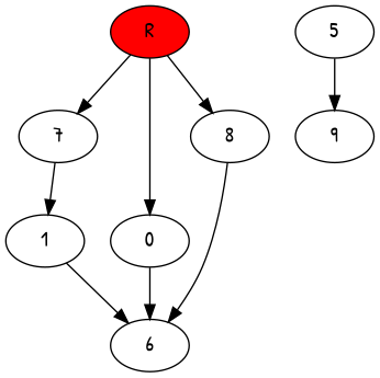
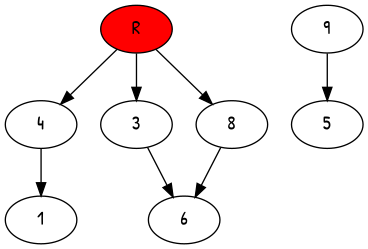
  digraph {
    fontname="Patrick Hand"
    node [fontname="Patrick Hand"]
    edge [fontname="Patrick Hand"]
    1
    6
-   7
-   3 [label=0]
+   7 [label=4]
+   3
    5
    9
    8
    R [fillcolor="#ff0000" style=filled]
-   1 -> 6
    7 -> 1
    3 -> 6
-   5 -> 9
+   9 -> 5
    8 -> 6
    R -> 7
    R -> 3
    R -> 8
  }
